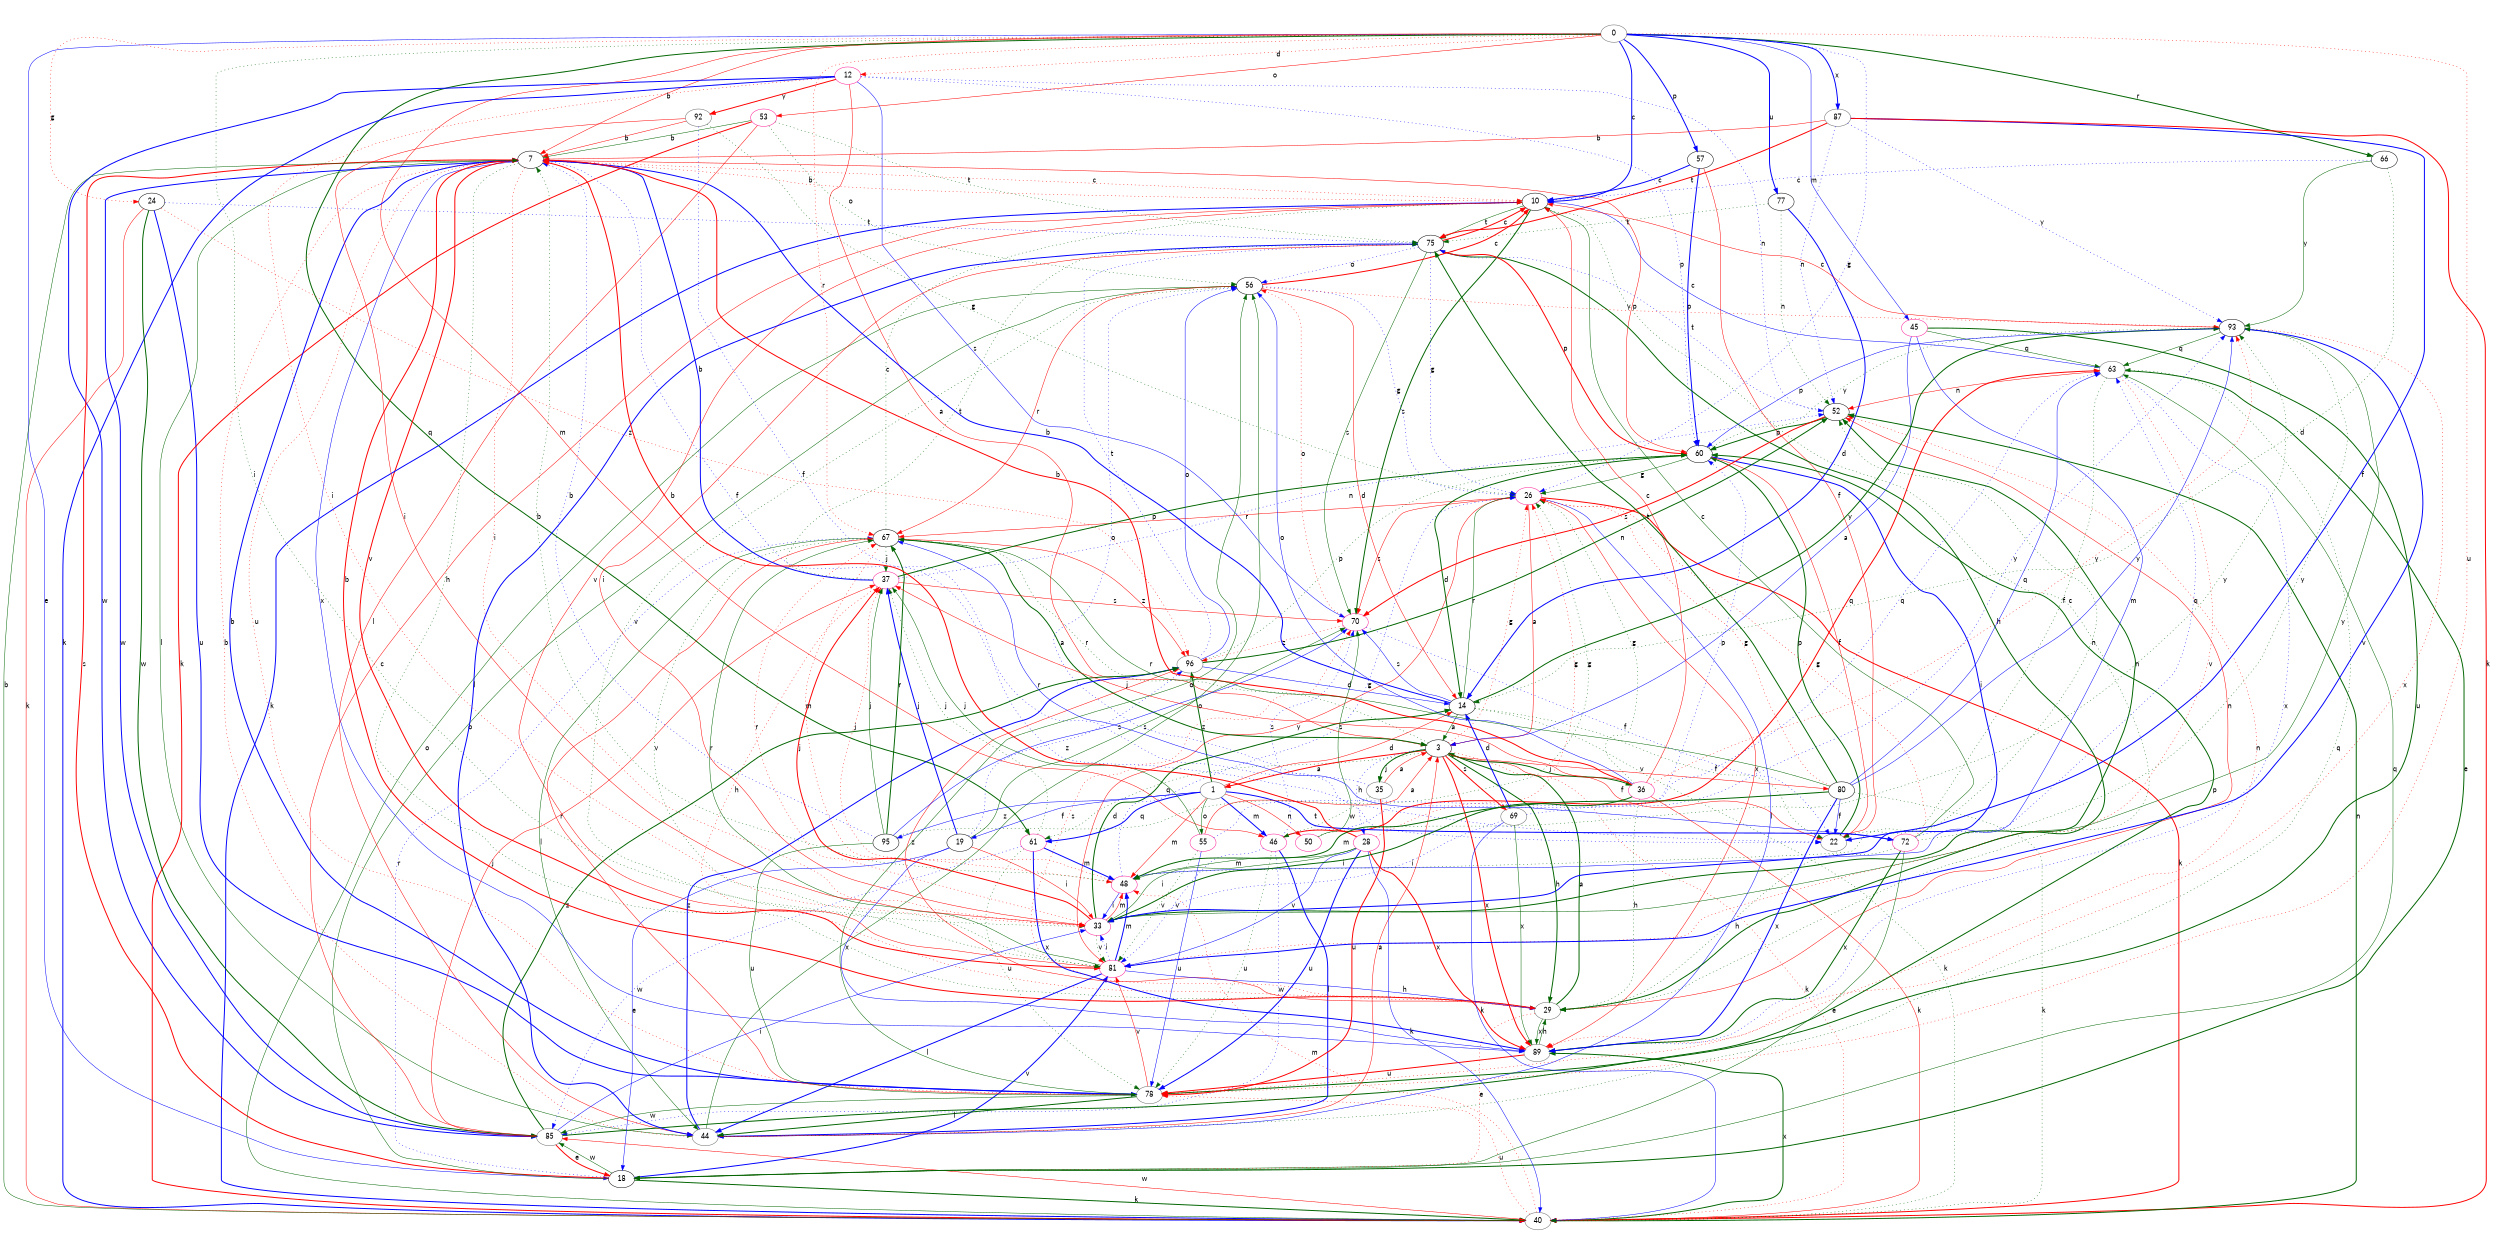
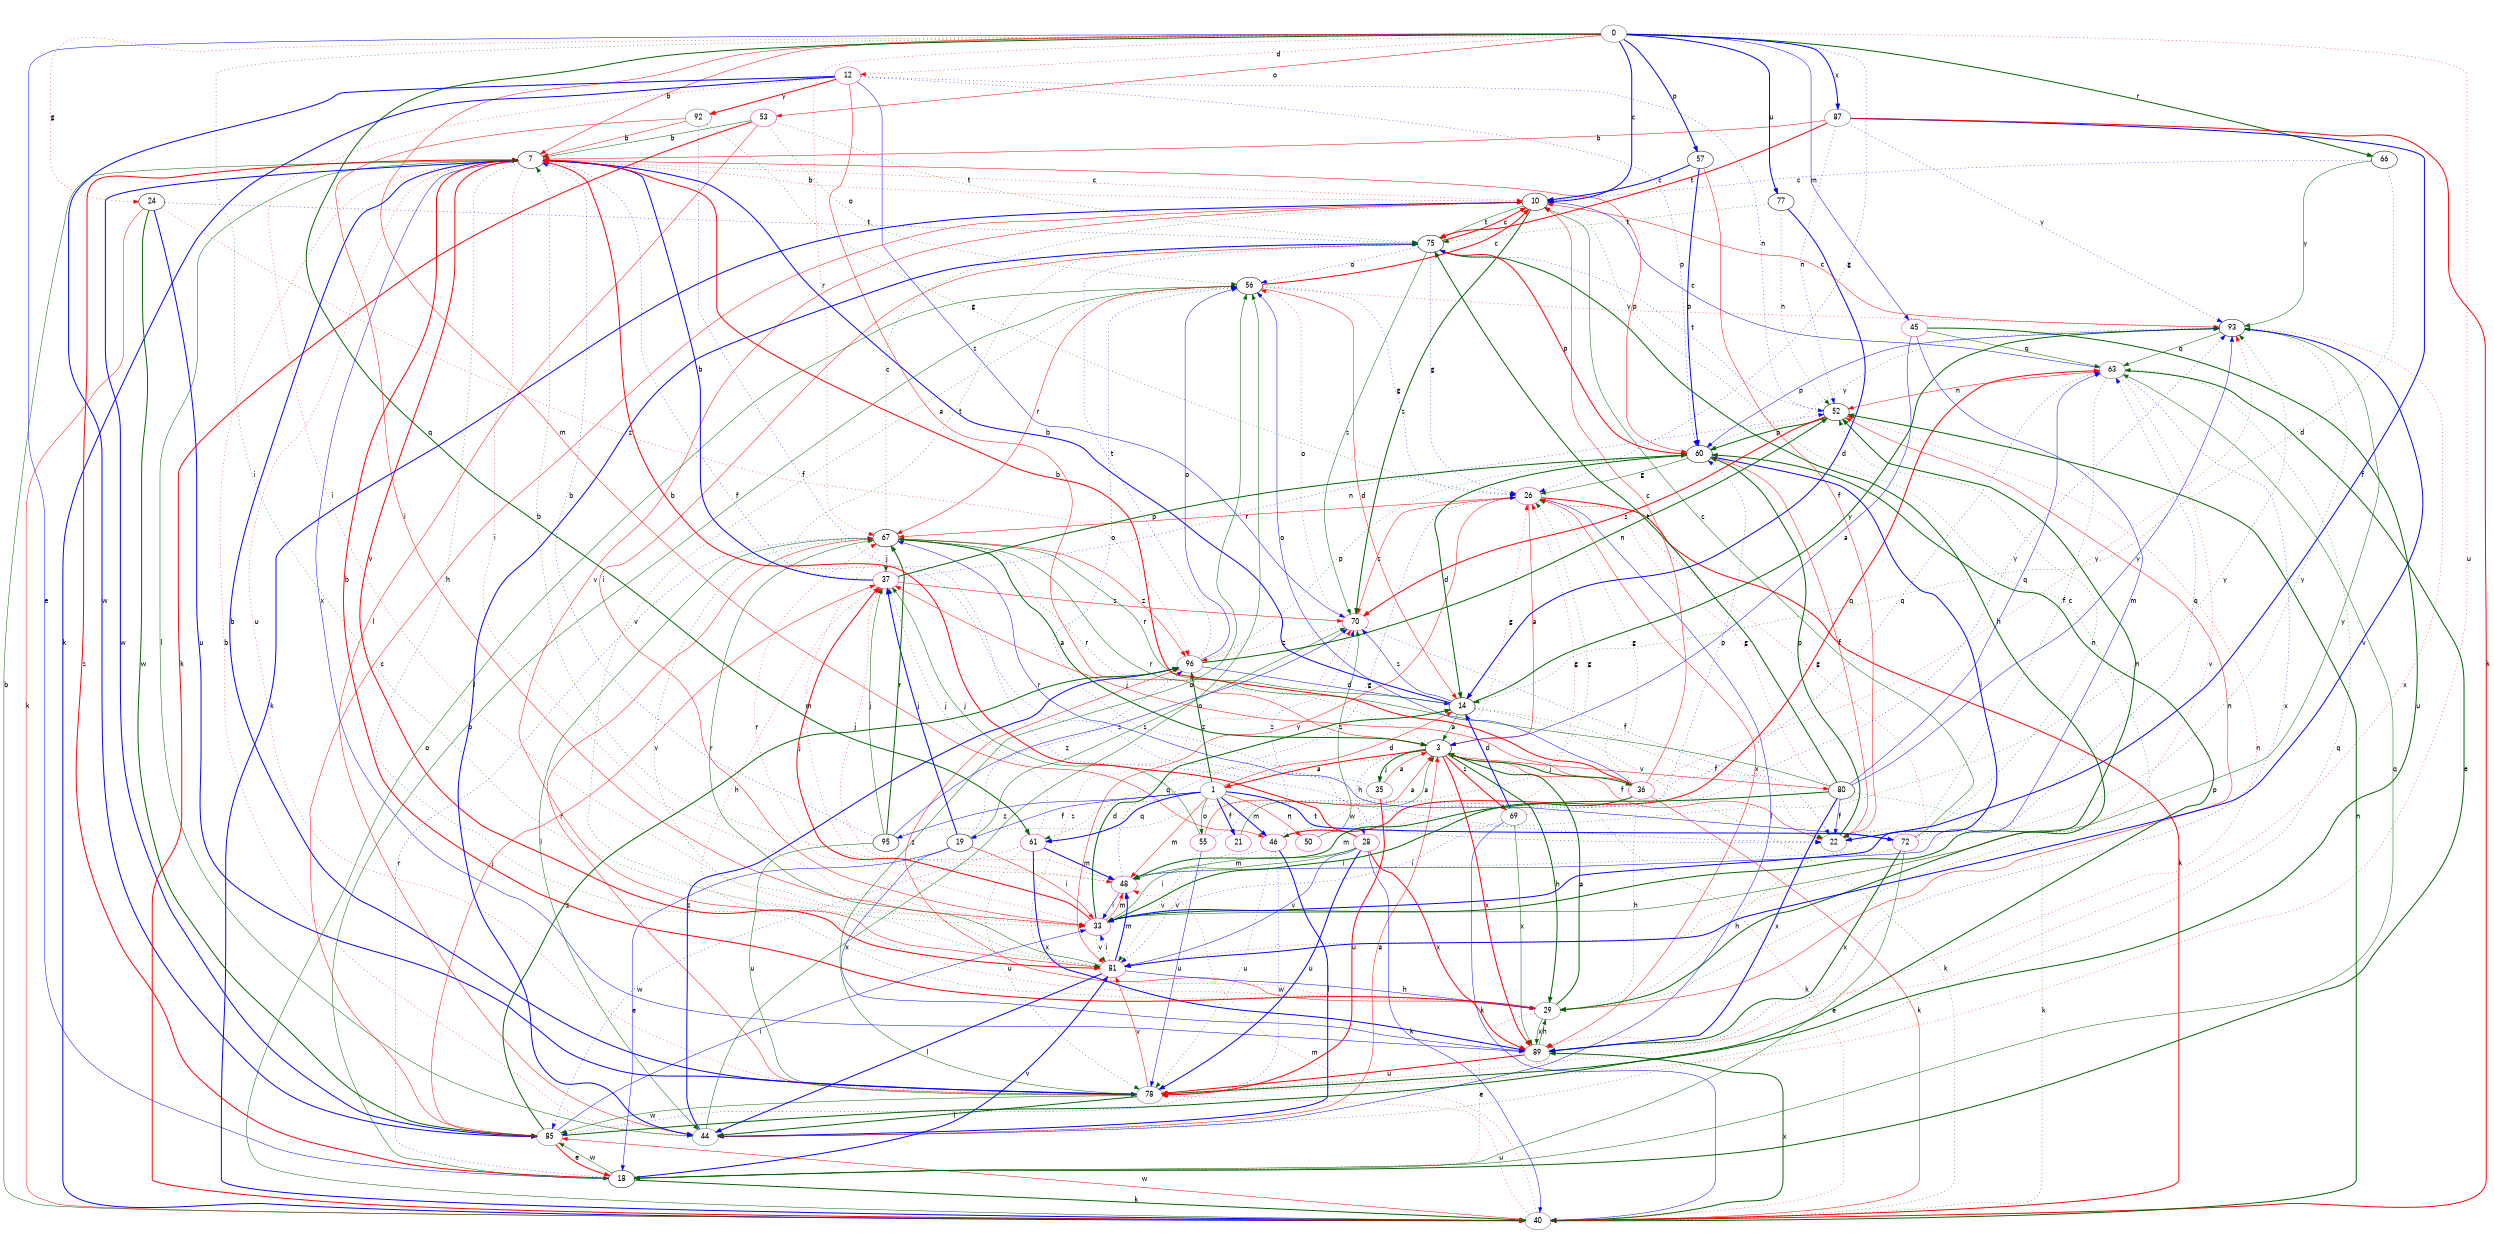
  strict digraph {
    fontname=Lato
    node [color=black fontname=Lato]
    edge [color=darkgreen fontname=Lato style=solid]
    0 [color=gray40]
    7
    10
    12 [color=deeppink]
    18
    24
    26 [color=deeppink]
    33 [color=deeppink]
    45 [color=deeppink]
    46 [color=deeppink]
    53 [color=deeppink]
    57
    61 [color=deeppink]
    66
    67
    77
    78 [color=gray40]
    87 [color=gray40]
    22 [color=gray40]
    29 [color=gray40]
    89 [color=gray40]
    44 [color=gray40]
    60
    81 [color=deeppink]
    85 [color=gray40]
    40 [color=gray40]
    70 [color=deeppink]
    75
    3
    52
    92 [color=gray40]
    56
    63 [color=gray40]
    96 [color=gray40]
    14
    48 [color=deeppink]
    93
    37 [color=deeppink]
    1 [color=gray40]
    19
+   21 [color=deeppink]
    50 [color=deeppink]
    55 [color=deeppink]
    72 [color=deeppink]
    95
    28 [color=deeppink]
    35 [color=gray40]
    36 [color=deeppink]
    69 [color=gray40]
    80
    0 -> 7 [color=red label=b]
    0 -> 10 [color=blue label=c style=bold]
    0 -> 12 [color=red label=d style=dotted]
    0 -> 18 [color=blue label=e]
    0 -> 24 [color=red label=g style=dotted]
    0 -> 26 [color=blue label=g style=dotted]
    0 -> 33 [label=i style=dotted]
    0 -> 45 [color=blue label=m]
    0 -> 46 [color=red label=m]
    0 -> 53 [color=red label=o]
    0 -> 57 [color=blue label=p style=bold]
    0 -> 61 [label=q style=bold]
    0 -> 66 [label=r style=bold]
    0 -> 67 [color=red label=r style=dotted]
    0 -> 77 [color=blue label=u style=bold]
    0 -> 78 [color=red label=u style=dotted]
    0 -> 87 [color=blue label=x style=bold]
    7 -> 10 [color=red label=c style=dotted]
    7 -> 33 [color=red label=i style=dotted]
    7 -> 78 [color=red label=u style=dotted]
    7 -> 22 [color=blue label=f style=dotted]
    7 -> 29 [label=h style=dotted]
    7 -> 89 [color=blue label=x]
    7 -> 44 [label=l]
    7 -> 60 [color=red label=p]
    7 -> 81 [color=red label=v style=bold]
    7 -> 85 [color=blue label=w style=bold]
    10 -> 7 [color=red label=b style=dotted]
    10 -> 81 [color=red label=v]
    10 -> 40 [color=blue label=k style=bold]
    10 -> 70 [label=s style=bold]
    10 -> 75 [label=t]
    12 -> 33 [color=red label=i style=dotted]
    12 -> 60 [color=blue label=p style=dotted]
    12 -> 85 [color=blue label=w style=bold]
    12 -> 40 [color=blue label=k style=bold]
    12 -> 70 [color=blue label=s]
    12 -> 3 [color=red label=a]
    12 -> 52 [color=blue label=n style=dotted]
    12 -> 92 [color=red label=y style=bold]
    18 -> 7 [color=red label=s style=bold]
    18 -> 67 [color=blue label=r style=dotted]
    18 -> 81 [color=blue label=v style=bold]
    18 -> 85 [label=w]
    18 -> 40 [label=k style=bold]
    18 -> 56 [label=o]
    18 -> 63 [label=q]
    24 -> 78 [color=blue label=u style=bold]
    24 -> 85 [label=w style=bold]
    24 -> 40 [color=red label=k]
    24 -> 75 [color=blue label=t style=dotted]
    24 -> 96 [color=red label=z style=dotted]
    26 -> 67 [color=red label=r]
    26 -> 89 [color=red label=x]
    26 -> 44 [color=blue label=l]
    26 -> 81 [color=red label=y]
    26 -> 40 [color=red label=k style=bold]
    26 -> 70 [color=red label=s]
    26 -> 3 [color=red label=a]
    33 -> 67 [color=red label=r style=dotted]
    33 -> 81 [label=v style=dotted]
    33 -> 52 [label=n style=bold]
    33 -> 14 [label=d style=bold]
    33 -> 48 [color=red label=m]
    33 -> 93 [label=y]
    33 -> 37 [color=red label=j style=bold]
    45 -> 78 [label=u style=bold]
    45 -> 3 [color=blue label=a]
    45 -> 63 [label=q]
    45 -> 48 [color=blue label=m]
    46 -> 78 [label=u style=dotted]
    46 -> 44 [color=blue label=l style=bold]
    46 -> 60 [color=blue label=p style=dotted]
    46 -> 81 [color=blue label=v style=dotted]
    46 -> 85 [color=blue label=w style=dotted]
    46 -> 70 [color=blue label=s style=dotted]
    46 -> 63 [color=red label=q style=bold]
    53 -> 7 [label=b]
    53 -> 44 [color=red label=l]
    53 -> 40 [color=red label=k style=bold]
    53 -> 75 [label=t style=dotted]
    53 -> 56 [label=o style=dotted]
    57 -> 10 [color=blue label=c style=bold]
    57 -> 22 [color=red label=f]
    57 -> 60 [color=blue label=p style=bold]
    61 -> 78 [label=u style=dotted]
    61 -> 89 [color=blue label=x style=bold]
    61 -> 85 [color=blue label=w style=dotted]
    61 -> 48 [color=blue label=m style=bold]
    61 -> 37 [label=j style=dotted]
    66 -> 10 [color=blue label=c style=dotted]
    66 -> 14 [label=d style=dotted]
    66 -> 93 [label=y]
    67 -> 10 [label=c style=dotted]
    67 -> 44 [label=l]
    67 -> 81 [label=v style=dotted]
    67 -> 3 [label=a style=bold]
    67 -> 96 [color=red label=z]
    67 -> 48 [color=red label=m style=dotted]
    67 -> 37 [label=j style=dotted]
    77 -> 75 [label=t style=dotted]
    77 -> 52 [label=n style=dotted]
    77 -> 14 [color=blue label=d style=bold]
    78 -> 7 [color=blue label=b style=bold]
    78 -> 67 [color=red label=r]
    78 -> 44 [label=l style=bold]
    78 -> 81 [color=red label=v]
    78 -> 85 [label=w]
    78 -> 52 [color=red label=n style=dotted]
    78 -> 56 [label=o]
    87 -> 7 [color=red label=b]
    87 -> 22 [color=blue label=f style=bold]
    87 -> 40 [color=red label=k style=bold]
    87 -> 75 [color=red label=t style=bold]
    87 -> 52 [color=blue label=n style=dotted]
    87 -> 93 [color=blue label=y style=dotted]
    22 -> 60 [label=p style=bold]
    29 -> 7 [color=red label=b style=bold]
    29 -> 10 [label=c style=dotted]
    29 -> 18 [color=red label=e style=dotted]
    29 -> 89 [label=x]
    29 -> 70 [color=red label=s style=dotted]
    29 -> 3 [label=a style=bold]
    29 -> 52 [color=red label=n]
    29 -> 96 [color=red label=z]
    89 -> 78 [color=red label=u style=bold]
    89 -> 29 [label=h]
    44 -> 7 [color=red label=b style=dotted]
    44 -> 3 [color=red label=a]
    44 -> 56 [label=o]
    44 -> 63 [label=q style=dotted]
    44 -> 96 [color=blue label=z style=bold]
    60 -> 26 [label=g]
    60 -> 33 [color=blue label=i style=bold]
    60 -> 22 [color=red label=f]
    60 -> 14 [label=d style=bold]
    60 -> 93 [label=y style=dotted]
    81 -> 33 [color=blue label=i style=dotted]
    81 -> 67 [label=r]
    81 -> 29 [color=blue label=h]
    81 -> 44 [color=blue label=l style=bold]
    81 -> 48 [color=blue label=m style=bold]
    85 -> 10 [color=red label=c]
    85 -> 18 [color=red label=e style=bold]
    85 -> 33 [color=blue label=i]
    85 -> 60 [label=p style=bold]
    85 -> 96 [label=z style=bold]
    85 -> 37 [color=red label=j]
    40 -> 7 [label=b]
    40 -> 78 [color=red label=u style=dotted]
    40 -> 89 [label=x style=bold]
    40 -> 85 [color=red label=w]
    40 -> 52 [label=n style=bold]
    40 -> 56 [label=o]
    40 -> 48 [color=red label=m style=dotted]
    70 -> 22 [color=blue label=f style=dotted]
    70 -> 56 [color=red label=o style=dotted]
    70 -> 96 [color=red label=z style=dotted]
    75 -> 10 [color=red label=c style=bold]
    75 -> 26 [color=blue label=g style=dotted]
    75 -> 33 [color=red label=i]
    75 -> 29 [label=h style=bold]
    75 -> 44 [color=blue label=l style=bold]
    75 -> 60 [color=red label=p style=bold]
    75 -> 70 [label=s]
    75 -> 56 [color=blue label=o style=dotted]
    3 -> 26 [color=red label=g style=dotted]
    3 -> 61 [label=q style=dotted]
    3 -> 67 [label=r style=dotted]
    3 -> 22 [color=red label=f]
    3 -> 29 [label=h style=bold]
    3 -> 89 [color=red label=x style=bold]
    3 -> 40 [color=red label=k style=dotted]
    3 -> 1 [color=red label=a style=bold]
    3 -> 28 [color=blue label=h style=dotted]
    3 -> 35 [label=j style=bold]
    3 -> 36 [label=j style=bold]
    3 -> 69 [color=red label=s style=bold]
    3 -> 80 [color=red label=v]
    52 -> 60 [label=p style=bold]
    52 -> 70 [color=red label=s style=bold]
    52 -> 75 [color=blue label=t style=dotted]
    92 -> 7 [color=red label=b]
    92 -> 26 [label=g style=dotted]
    92 -> 33 [color=red label=i]
    92 -> 22 [color=blue label=f style=dotted]
    56 -> 10 [color=red label=c style=bold]
    56 -> 26 [color=blue label=g style=dotted]
    56 -> 67 [color=red label=r]
    56 -> 81 [label=v style=dotted]
    56 -> 14 [color=red label=d]
    56 -> 93 [color=red label=y style=dotted]
    63 -> 10 [color=blue label=c]
    63 -> 18 [label=e style=bold]
    63 -> 22 [label=f style=dotted]
    63 -> 89 [color=blue label=x style=dotted]
    63 -> 81 [color=red label=v style=dotted]
    63 -> 52 [color=red label=n]
    96 -> 60 [label=p style=dotted]
    96 -> 75 [color=blue label=t style=dotted]
    96 -> 52 [label=n style=bold]
    96 -> 56 [color=blue label=o]
    96 -> 14 [color=blue label=d]
    14 -> 7 [color=blue label=b style=bold]
-   14 -> 26 [label=r]
+   14 -> 67 [label=r]
    14 -> 22 [label=f style=dotted]
    14 -> 40 [label=k style=dotted]
    14 -> 70 [color=blue label=s]
    14 -> 3 [label=a]
    14 -> 93 [label=y style=bold]
    48 -> 7 [label=b style=dotted]
    48 -> 26 [color=blue label=g style=dotted]
    48 -> 33 [color=blue label=i]
    48 -> 52 [label=n style=dotted]
    48 -> 37 [color=red label=j style=dotted]
    93 -> 10 [color=red label=c]
    93 -> 89 [color=red label=x style=dotted]
    93 -> 60 [color=blue label=p]
    93 -> 81 [color=blue label=v style=bold]
    93 -> 63 [label=q]
    37 -> 7 [color=blue label=b style=bold]
    37 -> 29 [color=red label=h style=dotted]
    37 -> 60 [label=p style=bold]
    37 -> 70 [color=red label=s]
    37 -> 75 [label=t style=dotted]
    37 -> 52 [color=blue label=n style=dotted]
    1 -> 46 [color=blue label=m style=bold]
    1 -> 61 [color=blue label=q style=bold]
    1 -> 96 [label=z style=bold]
    1 -> 14 [color=red label=d]
    1 -> 48 [color=red label=m]
    1 -> 19 [color=blue label=f]
+   1 -> 21 [color=blue label=f style=bold]
    1 -> 50 [color=red label=n]
    1 -> 55 [label=o]
    1 -> 72 [color=blue label=t style=bold]
    1 -> 95 [color=blue label=z]
    19 -> 18 [color=blue label=e]
    19 -> 33 [color=red label=i]
    19 -> 89 [color=blue label=x]
    19 -> 70 [label=s]
    19 -> 96 [color=blue label=z style=dotted]
    19 -> 37 [color=blue label=j style=bold]
+   21 -> 3 [label=a]
    50 -> 70 [label=s]
    50 -> 93 [label=y style=dotted]
    55 -> 78 [color=blue label=u]
    55 -> 81 [label=v style=dotted]
    55 -> 3 [color=red label=a]
    55 -> 63 [color=blue label=q style=dotted]
    55 -> 37 [label=j]
    72 -> 10 [label=c]
    72 -> 18 [label=e]
    72 -> 26 [color=red label=g style=dotted]
    72 -> 67 [color=blue label=r]
    72 -> 29 [label=h style=dotted]
    72 -> 89 [label=x style=bold]
    72 -> 63 [color=blue label=q style=dotted]
    72 -> 93 [label=y style=dotted]
    95 -> 7 [color=blue label=b style=dotted]
    95 -> 26 [label=g style=dotted]
    95 -> 67 [label=r style=bold]
    95 -> 78 [label=u]
    95 -> 70 [color=blue label=s]
    95 -> 37 [label=j]
    28 -> 7 [color=red label=b style=bold]
    28 -> 26 [color=red label=g style=dotted]
    28 -> 33 [label=i]
    28 -> 78 [color=blue label=u style=bold]
    28 -> 89 [color=red label=x style=bold]
    28 -> 81 [color=blue label=v]
    28 -> 40 [color=blue label=k]
    28 -> 48 [label=m]
    35 -> 46 [label=w style=dotted]
    35 -> 78 [color=red label=u style=bold]
    35 -> 3 [color=red label=a]
    35 -> 56 [color=blue label=o style=dotted]
    36 -> 7 [color=red label=b style=bold]
    36 -> 10 [color=red label=c]
    36 -> 26 [label=g style=dotted]
    36 -> 33 [label=i style=bold]
    36 -> 29 [label=h style=dotted]
    36 -> 40 [color=red label=k]
    36 -> 56 [color=blue label=o]
    36 -> 93 [color=red label=y style=dotted]
    36 -> 37 [color=red label=j]
    69 -> 33 [color=blue label=i style=dotted]
    69 -> 89 [label=x]
    69 -> 40 [color=blue label=k]
    69 -> 14 [color=blue label=d style=bold]
    69 -> 93 [color=blue label=y style=dotted]
    80 -> 26 [color=red label=g style=dotted]
    80 -> 67 [label=r]
    80 -> 22 [color=blue label=f]
    80 -> 89 [color=blue label=x style=bold]
    80 -> 40 [label=k style=dotted]
    80 -> 75 [label=t style=bold]
    80 -> 63 [color=blue label=q]
    80 -> 48 [label=m style=bold]
    80 -> 93 [color=blue label=y]
  }
